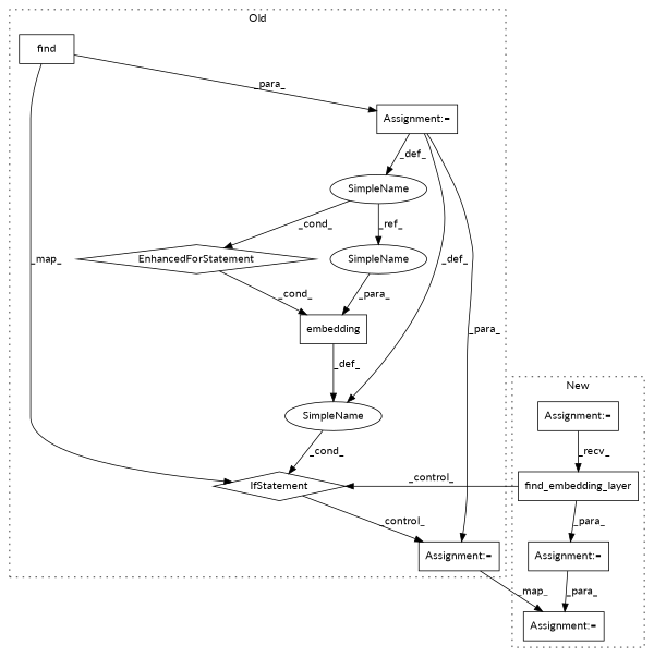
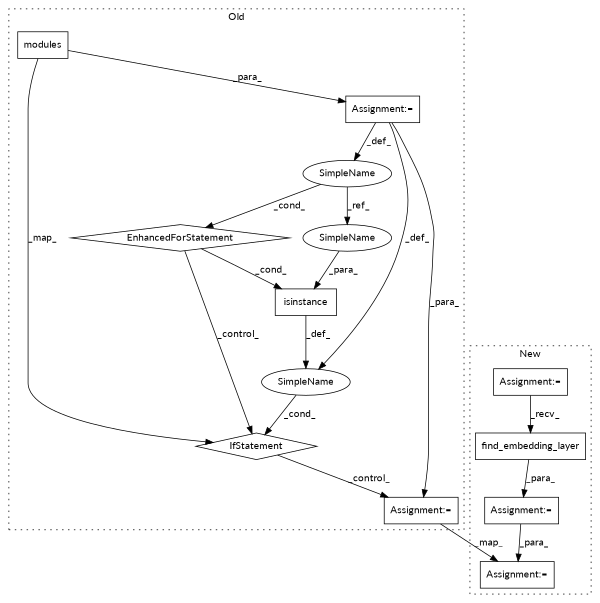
  digraph {
    fontname=Lato
    node [a=7 fontname=Lato l=1 s="2082,2179" shape=box]
    edge [fontname=Lato]
-   n1 [a=32 l=9 label=find s=2170]
+   n1 [a=32 l=9 label=modules s=2170]
    n2 [a=70 l="53,2" label=EnhancedForStatement shape=diamond]
    n3 [a=42 l=6 label=SimpleName s=2139 shape=ellipse]
    n4 [a=25 l="4,2" label=IfStatement s="2189,2229" shape=diamond]
-   n5 [a=32 l="11,1" label=embedding s="2193,2228"]
+   n5 [a=32 l="11,1" label=isinstance s="2193,2228"]
    n6 [l="53,2" label="Assignment:="]
    n7 [a=42 label=SimpleName shape=ellipse l="" s=""]
    n8 [label="Assignment:=" s=2247]
    n9 [a=42 l=6 label=SimpleName s=2204 shape=ellipse]
    n10 [a=32 l="21,1" label=find_embedding_layer s="2073,2115"]
    n11 [l=4 label="Assignment:=" s=1762]
    n12 [label="Assignment:=" s=2067]
    n13 [label="Assignment:=" s=2128]
    subgraph cluster_1 {
      label=Old
      style=dotted
      n1
      n2
      n3
      n4
      n5
      n6
      n7
      n8
      n9
    }
    subgraph cluster_2 {
      label=New
      style=dotted
      n10
      n11
      n12
      n13
    }
    n1 -> n4 [label=_map_]
    n1 -> n6 [label=_para_]
-   n10 -> n4 [label=_control_]
+   n2 -> n4 [label=_control_]
    n2 -> n5 [label=_cond_]
    n3 -> n2 [label=_cond_]
    n3 -> n9 [label=_ref_]
    n4 -> n8 [label=_control_]
    n5 -> n7 [label=_def_]
    n6 -> n3 [label=_def_]
    n6 -> n7 [label=_def_]
    n6 -> n8 [label=_para_]
    n7 -> n4 [label=_cond_]
    n8 -> n13 [label=_map_]
    n9 -> n5 [label=_para_]
    n10 -> n12 [label=_para_]
    n11 -> n10 [label=_recv_]
    n12 -> n13 [label=_para_]
  }
